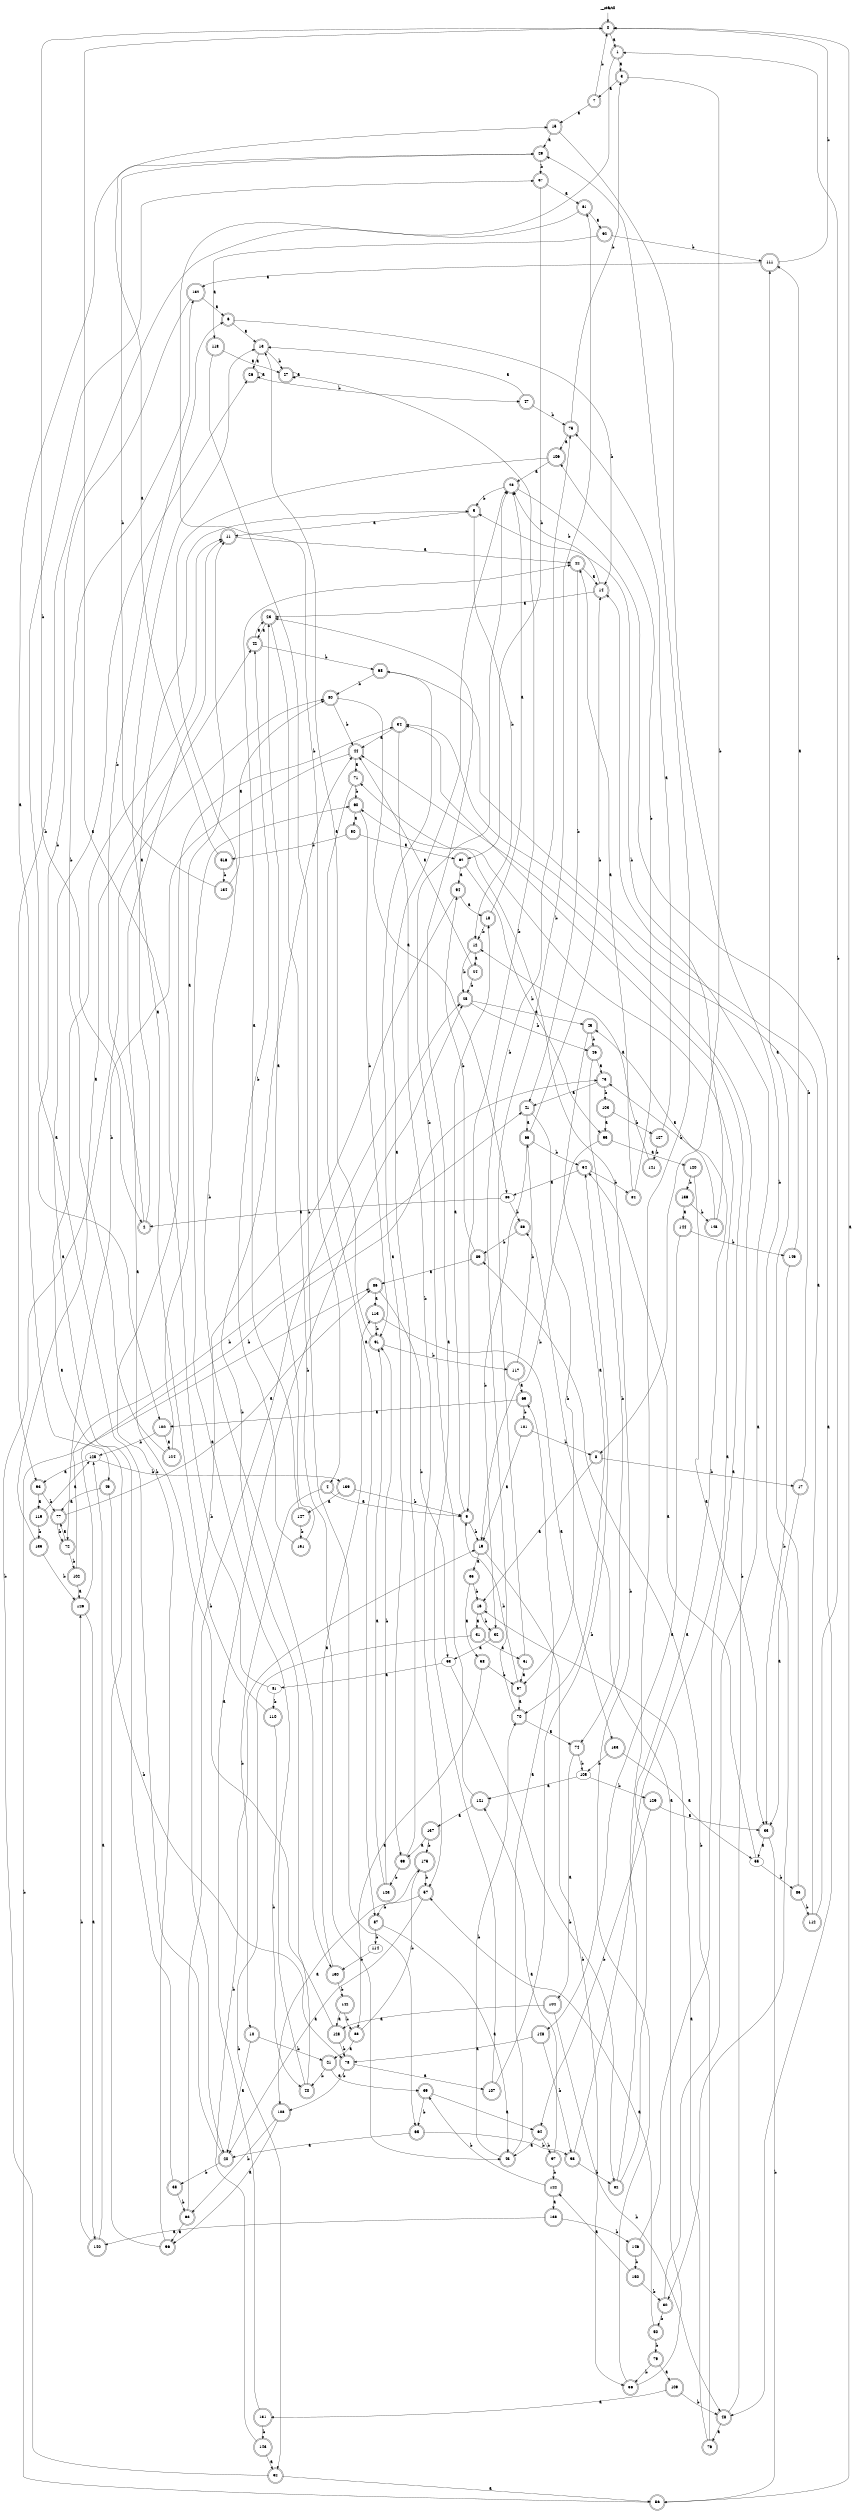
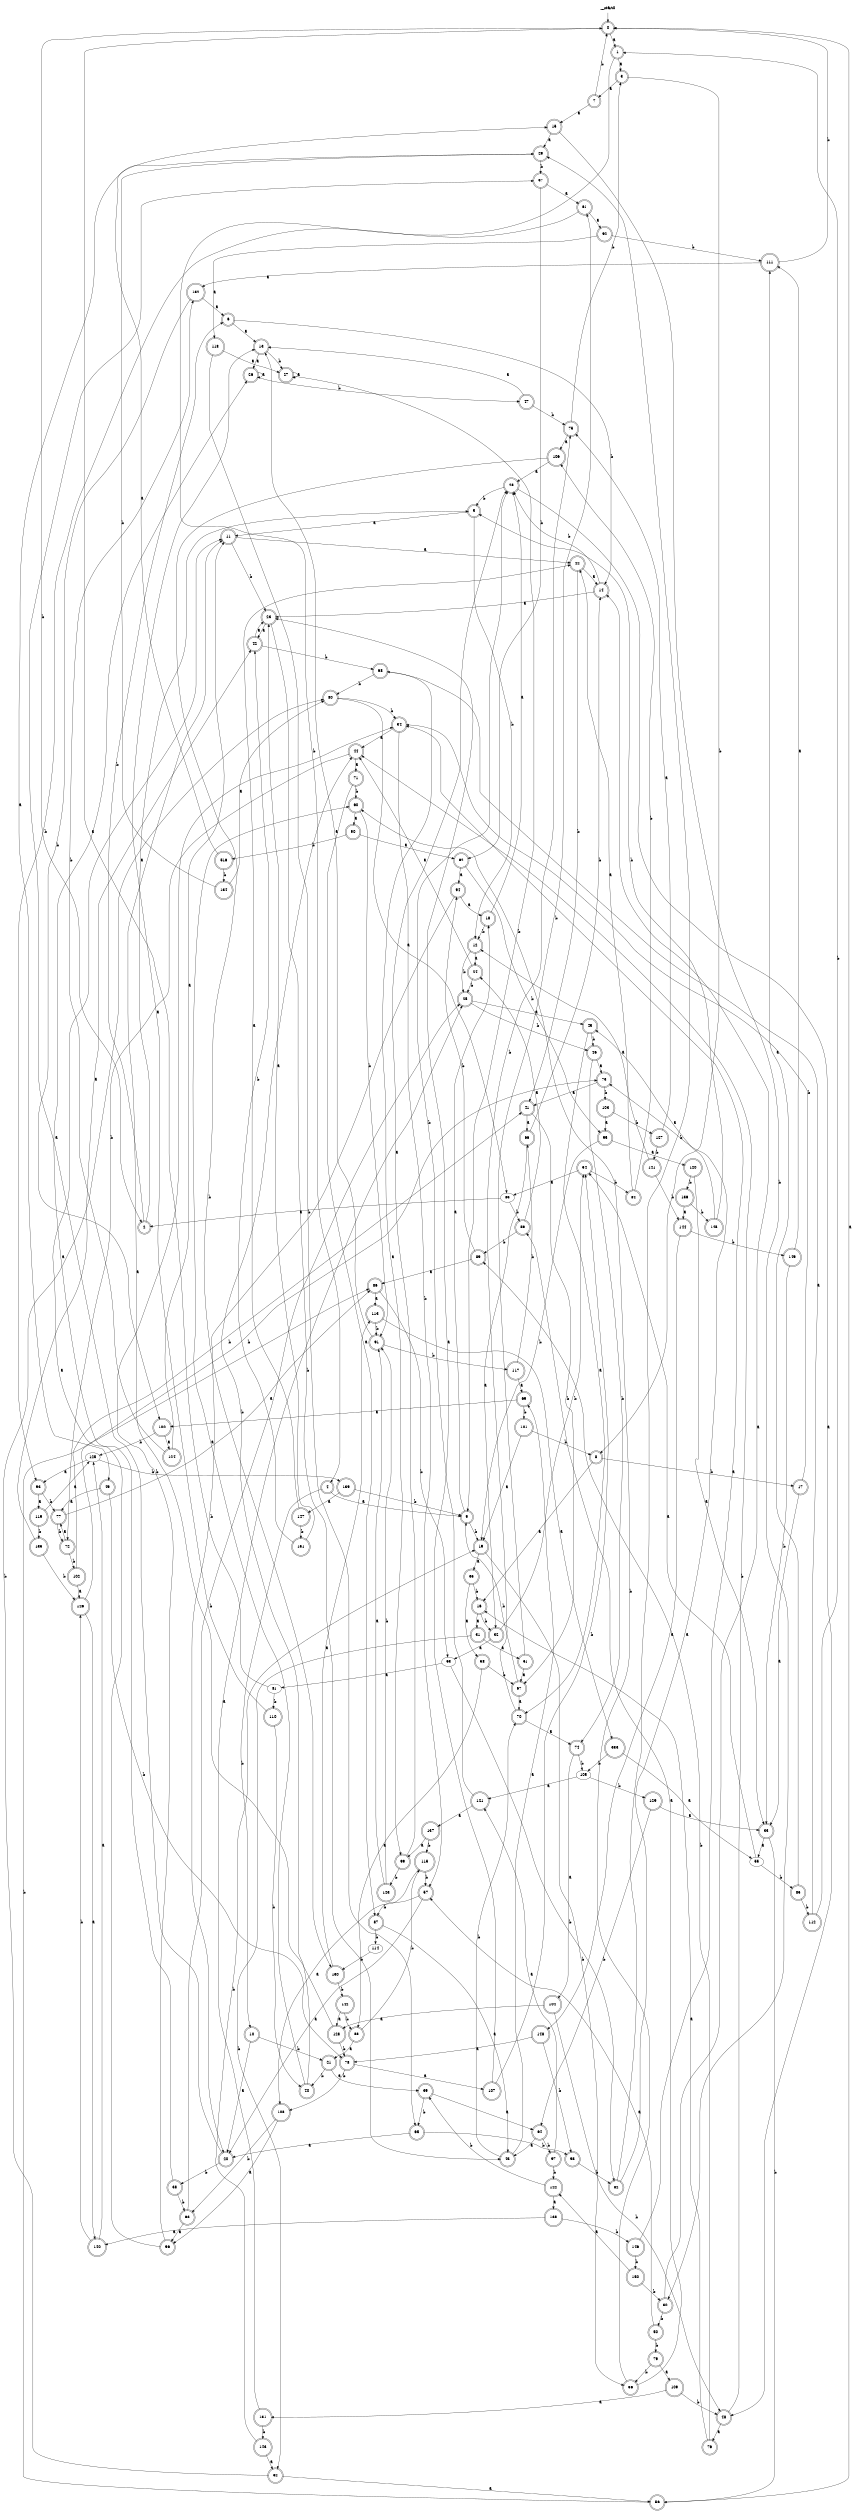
  digraph {
    node [shape=doublecircle]
    __start0 [shape=none]
    0
    1
    2
    3
    4
    5
    6
    7
    8
    9
    10
    11
    12
    13
    14
    15
    16
    17
    18
    19
    20
    21
    22
    23
    24
    25
    26
    27
    28
    29
    30
    31
    32
    33
    34
    35
    36
    37
    38
    39
    40
    41
    42
    43
    44
    45
    46
    47
    48
    49
    50
    51
    52
    53 [shape=""]
    54
    55 [shape=""]
    56
    57
    58
    59
    60
    61
    62
    63
    64
    65
    66
    67
    68
    69
    70
    71
    72
    73
    74
    75
    76
    77
    78
    79
    80
    81 [shape=""]
    82
    83 [shape=""]
    84
    85
    86
    87
    88
    89
    90
    91
    92
    93
    94
    95
    96
    97
    98
    99
    100
    101
    102
    103
    104
    105 [shape=""]
    106
    107
    108
    109
    110
    111
    112
    113
    114 [shape=""]
-   115 [label=175]
+   115
    n118 [label=516]
    117
    118
    119
    120
    121
    122
    123
    124
    125 [shape=""]
    126
    127
    128
    129
    130
    131
    132
-   133
+   133 [label=333]
    134
    135
    136
    137
    138
    139
    140
    141
    142
    143
    144
    145
    146
    147
    148
    149
    150
    151
    __start0 -> 0
    0 -> 1 [label=a]
    0 -> 2 [label=b]
    1 -> 3 [label=a]
    1 -> 4 [label=b]
    2 -> 5 [label=a]
    2 -> 6 [label=b]
    3 -> 7 [label=a]
    3 -> 8 [label=b]
    4 -> 9 [label=a]
    4 -> 10 [label=b]
    5 -> 11 [label=a]
    5 -> 12 [label=b]
    6 -> 13 [label=a]
    6 -> 14 [label=b]
    7 -> 0 [label=b]
    7 -> 15 [label=a]
    8 -> 16 [label=a]
    8 -> 17 [label=b]
    9 -> 18 [label=a]
    9 -> 19 [label=b]
    10 -> 20 [label=a]
    10 -> 21 [label=b]
    11 -> 22 [label=a]
+   11 -> 23 [label=b]
    12 -> 24 [label=a]
    12 -> 25 [label=b]
    13 -> 26 [label=a]
    13 -> 27 [label=b]
    14 -> 23 [label=a]
    14 -> 28 [label=b]
    15 -> 29 [label=a]
    15 -> 30 [label=b]
    16 -> 31 [label=a]
    16 -> 32 [label=b]
    17 -> 33 [label=a]
    17 -> 34 [label=b]
    18 -> 12 [label=b]
    18 -> 28 [label=a]
    19 -> 35 [label=a]
    19 -> 36 [label=b]
    20 -> 37 [label=a]
    20 -> 38 [label=b]
    21 -> 39 [label=a]
    21 -> 40 [label=b]
    22 -> 14 [label=a]
    22 -> 41 [label=b]
    23 -> 42 [label=a]
    23 -> 43 [label=b]
    24 -> 25 [label=b]
    24 -> 44 [label=a]
    25 -> 45 [label=a]
    25 -> 46 [label=b]
    26 -> 26 [label=a]
    26 -> 47 [label=b]
    27 -> 9 [label=b]
    27 -> 27 [label=a]
    28 -> 5 [label=b]
    28 -> 48 [label=a]
    29 -> 37 [label=b]
    29 -> 49 [label=a]
    30 -> 14 [label=a]
    30 -> 50 [label=b]
    31 -> 51 [label=a]
    31 -> 52 [label=b]
    32 -> 53 [label=a]
-   66 -> 54 [label=b]
+   32 -> 54 [label=b]
    33 -> 55 [label=a]
    33 -> 56 [label=b]
    34 -> 44 [label=a]
    34 -> 57 [label=b]
    35 -> 16 [label=b]
    35 -> 58 [label=a]
    36 -> 59 [label=a]
    36 -> 60 [label=b]
    37 -> 61 [label=a]
    37 -> 62 [label=b]
    38 -> 26 [label=a]
    38 -> 63 [label=b]
    39 -> 64 [label=a]
    39 -> 65 [label=b]
    40 -> 44 [label=b]
    40 -> 60 [label=a]
    41 -> 66 [label=a]
    41 -> 67 [label=b]
    42 -> 23 [label=a]
    42 -> 68 [label=b]
    43 -> 69 [label=a]
    43 -> 70 [label=b]
    44 -> 71 [label=a]
    44 -> 72 [label=b]
    45 -> 46 [label=b]
    45 -> 70 [label=a]
    46 -> 73 [label=a]
    46 -> 74 [label=b]
    47 -> 13 [label=a]
    47 -> 75 [label=b]
    48 -> 44 [label=b]
    48 -> 76 [label=a]
    49 -> 77 [label=a]
    49 -> 78 [label=b]
    50 -> 57 [label=a]
    50 -> 79 [label=b]
    51 -> 61 [label=b]
    51 -> 67 [label=a]
    52 -> 56 [label=a]
    52 -> 80 [label=b]
    53 -> 81 [label=a]
    53 -> 82 [label=b]
    54 -> 83 [label=a]
    54 -> 84 [label=b]
    55 -> 54 [label=a]
    55 -> 85 [label=b]
    56 -> 0 [label=a]
    56 -> 86 [label=b]
    57 -> 20 [label=a]
    57 -> 87 [label=b]
    58 -> 67 [label=b]
    58 -> 88 [label=a]
+   59 -> 24 [label=a]
    59 -> 89 [label=b]
    60 -> 90 [label=a]
    60 -> 91 [label=b]
    61 -> 92 [label=a]
    61 -> 93 [label=b]
    62 -> 94 [label=a]
    62 -> 95 [label=b]
    63 -> 25 [label=b]
    63 -> 96 [label=a]
    64 -> 43 [label=a]
    64 -> 97 [label=b]
    65 -> 20 [label=a]
    65 -> 98 [label=b]
    66 -> 14 [label=b]
-   66 -> 32 [label=b]
+   66 -> 32 [label=a]
    67 -> 9 [label=b]
    67 -> 70 [label=a]
    68 -> 80 [label=b]
    68 -> 99 [label=a]
    69 -> 100 [label=a]
    69 -> 101 [label=b]
    70 -> 74 [label=a]
    70 -> 75 [label=b]
    71 -> 60 [label=b]
    71 -> 87 [label=a]
    72 -> 77 [label=a]
    72 -> 102 [label=b]
    73 -> 41 [label=a]
    73 -> 103 [label=b]
    74 -> 104 [label=a]
    74 -> 105 [label=b]
    75 -> 3 [label=b]
    75 -> 106 [label=a]
    76 -> 16 [label=a]
    76 -> 89 [label=b]
    77 -> 72 [label=b]
    77 -> 86 [label=a]
    78 -> 107 [label=a]
    78 -> 108 [label=b]
    79 -> 36 [label=b]
    79 -> 109 [label=a]
-   80 -> 44 [label=b]
+   80 -> 34 [label=b]
    80 -> 83 [label=a]
    81 -> 0 [label=a]
    81 -> 110 [label=b]
    82 -> 29 [label=b]
    82 -> 73 [label=a]
    83 -> 2 [label=a]
    83 -> 59 [label=b]
    84 -> 22 [label=a]
    84 -> 106 [label=b]
    85 -> 111 [label=a]
    85 -> 112 [label=b]
    86 -> 53 [label=b]
    86 -> 113 [label=a]
    87 -> 43 [label=a]
    87 -> 114 [label=b]
    88 -> 21 [label=a]
    88 -> 115 [label=b]
    89 -> 86 [label=a]
    89 -> 94 [label=b]
    90 -> 62 [label=a]
    90 -> n118 [label=b]
    91 -> 13 [label=a]
    91 -> 117 [label=b]
    92 -> 111 [label=b]
    92 -> 118 [label=a]
    93 -> 77 [label=b]
    93 -> 119 [label=a]
    94 -> 18 [label=a]
    94 -> 20 [label=b]
    95 -> 19 [label=b]
    95 -> 120 [label=a]
    96 -> 11 [label=a]
    96 -> 34 [label=b]
    97 -> 121 [label=a]
    97 -> 122 [label=b]
-   98 -> 71 [label=a]
    98 -> 82 [label=b]
    99 -> 28 [label=a]
    99 -> 123 [label=b]
    100 -> 124 [label=a]
    100 -> 125 [label=b]
    101 -> 8 [label=b]
    101 -> 19 [label=a]
    102 -> 41 [label=b]
    102 -> 126 [label=a]
    103 -> 95 [label=a]
    103 -> 127 [label=b]
    104 -> 48 [label=b]
    104 -> 128 [label=a]
    105 -> 121 [label=a]
    105 -> 129 [label=b]
    106 -> 28 [label=a]
    106 -> 130 [label=b]
    107 -> 23 [label=a]
    107 -> 54 [label=b]
    108 -> 63 [label=b]
    108 -> 96 [label=a]
    109 -> 48 [label=b]
    109 -> 131 [label=a]
    110 -> 13 [label=a]
    110 -> 40 [label=b]
    111 -> 0 [label=b]
    111 -> 132 [label=a]
    112 -> 1 [label=b]
    112 -> 68 [label=a]
    113 -> 91 [label=b]
    113 -> 133 [label=a]
    114 -> 130 [label=b]
    115 -> 57 [label=b]
    115 -> 108 [label=a]
    n118 -> 15 [label=a]
    n118 -> 134 [label=b]
    117 -> 66 [label=b]
    117 -> 69 [label=a]
    118 -> 27 [label=a]
    118 -> 65 [label=b]
    119 -> 125 [label=a]
    119 -> 135 [label=b]
    120 -> 33 [label=a]
    120 -> 136 [label=b]
    121 -> 28 [label=b]
    121 -> 137 [label=a]
    122 -> 39 [label=b]
    122 -> 138 [label=a]
    123 -> 91 [label=a]
    123 -> 91 [label=b]
    124 -> 11 [label=a]
    124 -> 132 [label=b]
    125 -> 93 [label=a]
    125 -> 139 [label=b]
    126 -> 73 [label=b]
    126 -> 140 [label=a]
    127 -> 75 [label=a]
    127 -> 141 [label=b]
    128 -> 11 [label=a]
    128 -> 78 [label=b]
    129 -> 33 [label=a]
    129 -> 64 [label=b]
    130 -> 113 [label=a]
    130 -> 142 [label=b]
    131 -> 25 [label=a]
    131 -> 143 [label=b]
    132 -> 6 [label=a]
    132 -> 100 [label=b]
    133 -> 55 [label=a]
    133 -> 105 [label=b]
    134 -> 29 [label=b]
    134 -> 80 [label=a]
    135 -> 42 [label=a]
    135 -> 126 [label=b]
    136 -> 144 [label=a]
    136 -> 145 [label=b]
    137 -> 99 [label=a]
    137 -> 115 [label=b]
    138 -> 140 [label=a]
    138 -> 146 [label=b]
    139 -> 9 [label=b]
    139 -> 147 [label=a]
    140 -> 125 [label=a]
    140 -> 126 [label=b]
    141 -> 12 [label=a]
+   141 -> 144 [label=b]
    142 -> 88 [label=b]
    142 -> 128 [label=a]
    143 -> 19 [label=b]
    143 -> 52 [label=a]
    144 -> 148 [label=a]
    144 -> 149 [label=b]
    145 -> 5 [label=b]
    145 -> 45 [label=a]
    146 -> 34 [label=a]
    146 -> 150 [label=b]
    147 -> 22 [label=a]
    147 -> 151 [label=b]
    148 -> 78 [label=a]
    148 -> 98 [label=b]
    149 -> 33 [label=b]
    149 -> 111 [label=a]
    150 -> 30 [label=b]
    150 -> 122 [label=a]
    151 -> 23 [label=a]
    151 -> 42 [label=b]
  }
